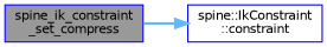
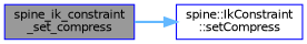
  digraph {
    rankdir=LR
    node [color=blue fontname=Helvetica fontsize=10 shape=box style=filled]
    n1 [fillcolor=grey60 fontcolor=black height=0.2 label="spine_ik_constraint\l_set_compress" width=0.4]
-   n2 [fillcolor=white height=0.2 label="spine::IkConstraint\l::constraint" width=0.4]
+   n2 [fillcolor=white height=0.2 label="spine::IkConstraint\l::setCompress" width=0.4]
    n1 -> n2 [color=steelblue1 fontname=Helvetica fontsize=10 labelfontname=Helvetica labelfontsize=10 style=bold]
  }
